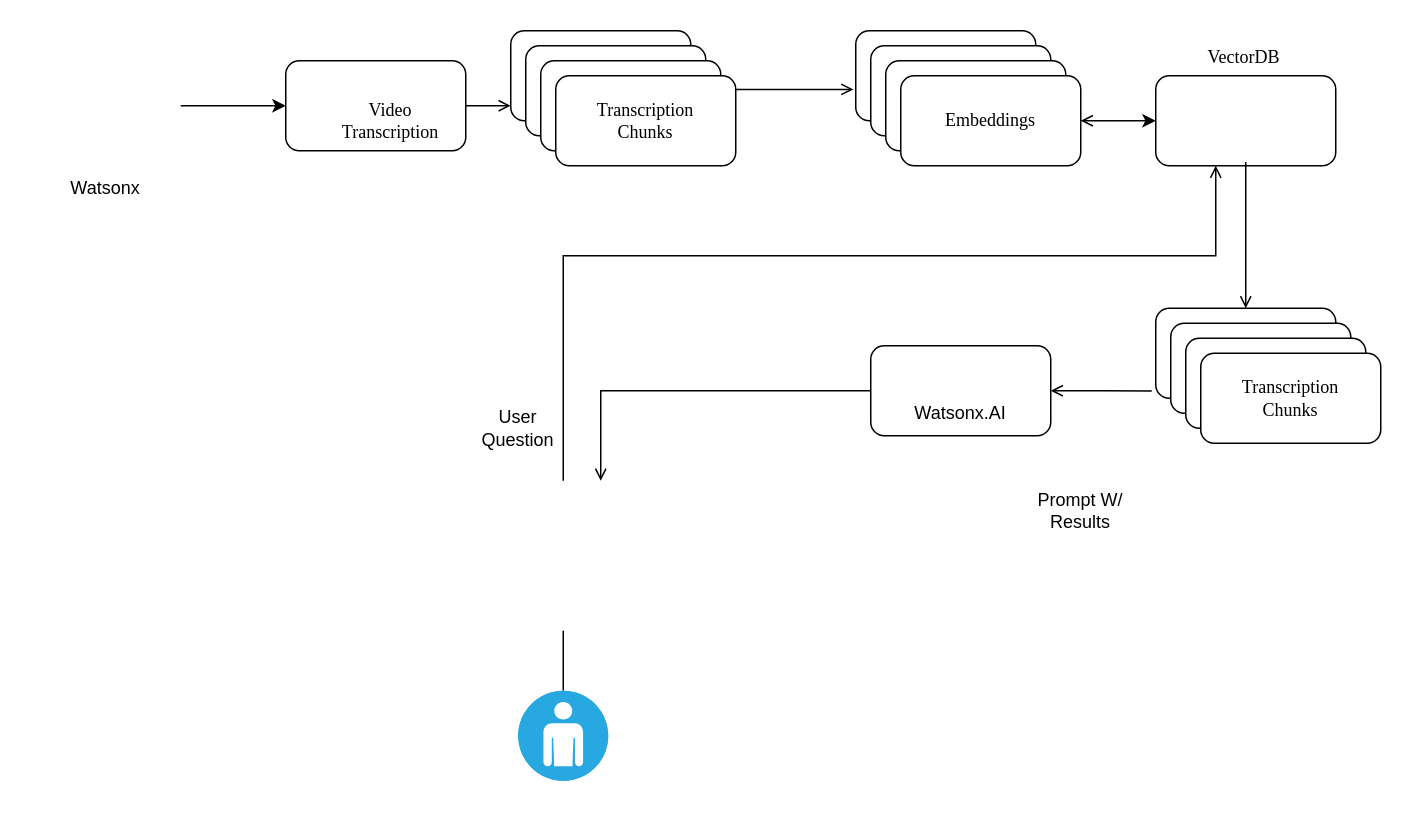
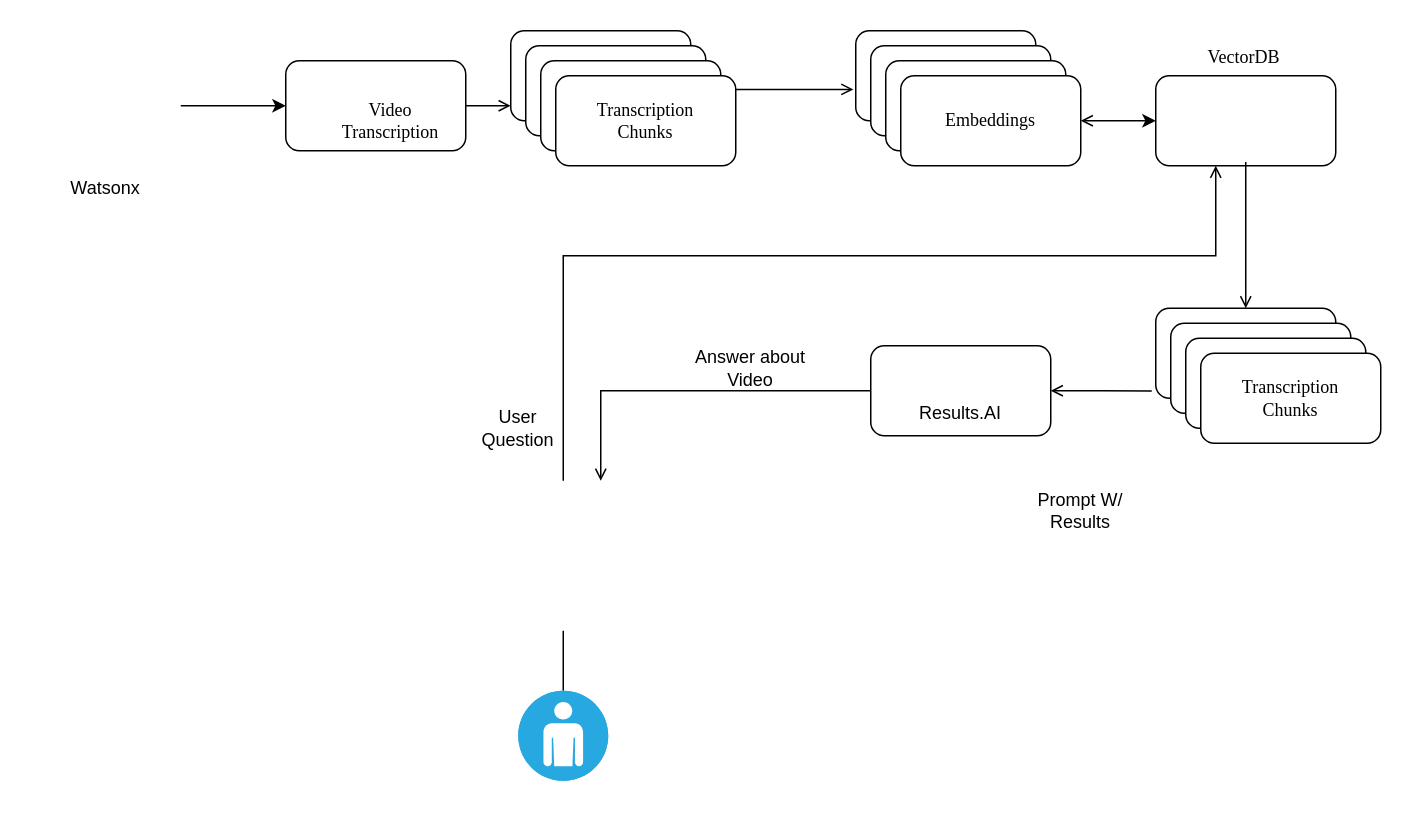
  <mxCell id="0" />
  <mxCell id="1" parent="0" />
  <mxCell id="2" style="edgeStyle=orthogonalEdgeStyle;rounded=0;orthogonalLoop=1;jettySize=auto;html=1;endArrow=none;endFill=0;startArrow=open;startFill=0;entryX=-0.022;entryY=0.919;entryDx=0;entryDy=0;entryPerimeter=0;" edge="1" parent="1" source="4" target="33"><mxGeometry relative="1" as="geometry"><mxPoint x="760" y="260" as="targetPoint" /></mxGeometry></mxCell>
  <mxCell id="3" style="edgeStyle=orthogonalEdgeStyle;rounded=0;orthogonalLoop=1;jettySize=auto;html=1;entryX=0.75;entryY=0;entryDx=0;entryDy=0;endArrow=open;endFill=0;" edge="1" parent="1" source="4" target="30"><mxGeometry relative="1" as="geometry" /></mxCell>
  <mxCell id="4" value="" style="rounded=1;whiteSpace=wrap;html=1;" vertex="1" parent="1"><mxGeometry x="580" y="230" width="120" height="60" as="geometry" /></mxCell>
  <mxCell id="5" style="edgeStyle=orthogonalEdgeStyle;rounded=0;orthogonalLoop=1;jettySize=auto;html=1;entryX=0;entryY=0.5;entryDx=0;entryDy=0;" edge="1" parent="1" source="6" target="8"><mxGeometry relative="1" as="geometry" /></mxCell>
  <mxCell id="6" value="" style="shape=image;html=1;verticalAlign=top;verticalLabelPosition=bottom;labelBackgroundColor=#ffffff;imageAspect=0;aspect=fixed;image=https://cdn3.iconfinder.com/data/icons/social-media-black-white-2/512/BW_Youtube_glyph_svg-128.png" vertex="1" parent="1"><mxGeometry x="20" y="20" width="100" height="100" as="geometry" /></mxCell>
  <mxCell id="7" value="Watsonx" style="text;html=1;align=center;verticalAlign=middle;whiteSpace=wrap;rounded=0;" vertex="1" parent="1"><mxGeometry x="40" y="110" width="60" height="30" as="geometry" /></mxCell>
  <mxCell id="8" value="" style="rounded=1;whiteSpace=wrap;html=1;" vertex="1" parent="1"><mxGeometry x="190" y="40" width="120" height="60" as="geometry" /></mxCell>
  <mxCell id="9" value="&lt;div&gt;Video&lt;/div&gt;Transcription" style="text;html=1;align=center;verticalAlign=middle;whiteSpace=wrap;rounded=0;fontFamily=Comic Sans MS;" vertex="1" parent="1"><mxGeometry x="230" y="65" width="60" height="30" as="geometry" /></mxCell>
  <mxCell id="10" value="" style="rounded=1;whiteSpace=wrap;html=1;" vertex="1" parent="1"><mxGeometry x="340" y="20" width="120" height="60" as="geometry" /></mxCell>
  <mxCell id="11" value="" style="rounded=1;whiteSpace=wrap;html=1;" vertex="1" parent="1"><mxGeometry x="350" y="30" width="120" height="60" as="geometry" /></mxCell>
  <mxCell id="12" style="edgeStyle=orthogonalEdgeStyle;rounded=0;orthogonalLoop=1;jettySize=auto;html=1;entryX=1;entryY=0.5;entryDx=0;entryDy=0;startArrow=open;startFill=0;endArrow=none;endFill=0;" edge="1" parent="1" target="8"><mxGeometry relative="1" as="geometry"><mxPoint x="340" y="70" as="sourcePoint" /></mxGeometry></mxCell>
  <mxCell id="13" value="" style="rounded=1;whiteSpace=wrap;html=1;" vertex="1" parent="1"><mxGeometry x="360" y="40" width="120" height="60" as="geometry" /></mxCell>
  <mxCell id="14" style="edgeStyle=orthogonalEdgeStyle;rounded=0;orthogonalLoop=1;jettySize=auto;html=1;entryX=-0.013;entryY=0.652;entryDx=0;entryDy=0;exitX=0.987;exitY=0.152;exitDx=0;exitDy=0;exitPerimeter=0;entryPerimeter=0;endArrow=open;endFill=0;" edge="1" parent="1" source="15" target="22"><mxGeometry relative="1" as="geometry"><Array as="points"><mxPoint x="530" y="59" /><mxPoint x="530" y="59" /></Array></mxGeometry></mxCell>
  <mxCell id="15" value="" style="rounded=1;whiteSpace=wrap;html=1;" vertex="1" parent="1"><mxGeometry x="370" y="50" width="120" height="60" as="geometry" /></mxCell>
  <mxCell id="16" value="&lt;div&gt;Transcription&lt;/div&gt;Chunks&lt;div&gt;&lt;/div&gt;" style="text;html=1;align=center;verticalAlign=middle;whiteSpace=wrap;rounded=0;fontFamily=Comic Sans MS;" vertex="1" parent="1"><mxGeometry x="400" y="65" width="60" height="30" as="geometry" /></mxCell>
  <mxCell id="17" style="edgeStyle=orthogonalEdgeStyle;rounded=0;orthogonalLoop=1;jettySize=auto;html=1;entryX=0.5;entryY=0;entryDx=0;entryDy=0;endArrow=none;endFill=0;startArrow=open;startFill=0;" edge="1" parent="1" source="18" target="30"><mxGeometry relative="1" as="geometry"><Array as="points"><mxPoint x="810" y="170" /><mxPoint x="375" y="170" /></Array></mxGeometry></mxCell>
  <mxCell id="18" value="" style="rounded=1;whiteSpace=wrap;html=1;" vertex="1" parent="1"><mxGeometry x="770" y="50" width="120" height="60" as="geometry" /></mxCell>
  <mxCell id="19" value="VectorDB&lt;div&gt;&lt;/div&gt;&lt;div&gt;&lt;/div&gt;" style="text;html=1;align=center;verticalAlign=middle;whiteSpace=wrap;rounded=0;fontFamily=Comic Sans MS;" vertex="1" parent="1"><mxGeometry x="799.12" y="22.5" width="60" height="30" as="geometry" /></mxCell>
  <mxCell id="20" style="edgeStyle=orthogonalEdgeStyle;rounded=0;orthogonalLoop=1;jettySize=auto;html=1;entryX=0.5;entryY=0;entryDx=0;entryDy=0;endArrow=open;endFill=0;" edge="1" parent="1" source="21" target="33"><mxGeometry relative="1" as="geometry" /></mxCell>
  <mxCell id="21" value="" style="shape=image;verticalLabelPosition=bottom;labelBackgroundColor=default;verticalAlign=top;aspect=fixed;imageAspect=0;image=https://miro.medium.com/v2/resize:fit:1044/1*d2XUNgrLw7687CDfXx9-Dw.png;" vertex="1" parent="1"><mxGeometry x="800.88" y="52.5" width="58.24" height="55" as="geometry" /></mxCell>
  <mxCell id="22" value="" style="rounded=1;whiteSpace=wrap;html=1;" vertex="1" parent="1"><mxGeometry x="570" y="20" width="120" height="60" as="geometry" /></mxCell>
  <mxCell id="23" value="" style="rounded=1;whiteSpace=wrap;html=1;" vertex="1" parent="1"><mxGeometry x="580" y="30" width="120" height="60" as="geometry" /></mxCell>
  <mxCell id="24" value="" style="rounded=1;whiteSpace=wrap;html=1;" vertex="1" parent="1"><mxGeometry x="590" y="40" width="120" height="60" as="geometry" /></mxCell>
  <mxCell id="25" style="edgeStyle=orthogonalEdgeStyle;rounded=0;orthogonalLoop=1;jettySize=auto;html=1;startArrow=open;startFill=0;" edge="1" parent="1" source="26"><mxGeometry relative="1" as="geometry"><mxPoint x="770" y="80" as="targetPoint" /></mxGeometry></mxCell>
  <mxCell id="26" value="" style="rounded=1;whiteSpace=wrap;html=1;" vertex="1" parent="1"><mxGeometry x="600" y="50" width="120" height="60" as="geometry" /></mxCell>
  <mxCell id="27" value="Embeddings&lt;div&gt;&lt;/div&gt;&lt;div&gt;&lt;/div&gt;" style="text;html=1;align=center;verticalAlign=middle;whiteSpace=wrap;rounded=0;fontFamily=Comic Sans MS;" vertex="1" parent="1"><mxGeometry x="630" y="65" width="60" height="30" as="geometry" /></mxCell>
  <mxCell id="28" style="edgeStyle=orthogonalEdgeStyle;rounded=0;orthogonalLoop=1;jettySize=auto;html=1;endArrow=none;endFill=0;" edge="1" parent="1" source="29" target="30"><mxGeometry relative="1" as="geometry" /></mxCell>
  <mxCell id="29" value="" style="fillColor=#28A8E0;verticalLabelPosition=bottom;sketch=0;html=1;strokeColor=#ffffff;verticalAlign=top;align=center;points=[[0.145,0.145,0],[0.5,0,0],[0.855,0.145,0],[1,0.5,0],[0.855,0.855,0],[0.5,1,0],[0.145,0.855,0],[0,0.5,0]];pointerEvents=1;shape=mxgraph.cisco_safe.compositeIcon;bgIcon=ellipse;resIcon=mxgraph.cisco_safe.capability.user;" vertex="1" parent="1"><mxGeometry x="345" y="460" width="60" height="60" as="geometry" /></mxCell>
  <mxCell id="30" value="" style="shape=image;html=1;verticalAlign=top;verticalLabelPosition=bottom;labelBackgroundColor=#ffffff;imageAspect=0;aspect=fixed;image=https://cdn4.iconfinder.com/data/icons/computer-and-web-2/500/Development-128.png" vertex="1" parent="1"><mxGeometry x="325" y="320" width="100" height="100" as="geometry" /></mxCell>
- <mxCell id="31" value="Watsonx.AI" style="text;html=1;align=center;verticalAlign=middle;whiteSpace=wrap;rounded=0;" vertex="1" parent="1"><mxGeometry x="610" y="260" width="60" height="30" as="geometry" /></mxCell>
+ <mxCell id="31" value="Results.AI" style="text;html=1;align=center;verticalAlign=middle;whiteSpace=wrap;rounded=0;" vertex="1" parent="1"><mxGeometry x="610" y="260" width="60" height="30" as="geometry" /></mxCell>
  <mxCell id="32" value="" style="shape=image;verticalLabelPosition=bottom;labelBackgroundColor=default;verticalAlign=top;aspect=fixed;imageAspect=0;image=https://cache.globalcatalog.cloud.ibm.com/api/v1/12fbfff4-12c7-ccd0-80e6-603e8607468a/artifacts/cache/5069ed6f1454d880c2695d54c1115576-public/watsonx--light-theme.svg;" vertex="1" parent="1"><mxGeometry x="620" y="230" width="40" height="40" as="geometry" /></mxCell>
  <mxCell id="33" value="" style="rounded=1;whiteSpace=wrap;html=1;" vertex="1" parent="1"><mxGeometry x="770" y="205" width="120" height="60" as="geometry" /></mxCell>
  <mxCell id="34" value="" style="rounded=1;whiteSpace=wrap;html=1;" vertex="1" parent="1"><mxGeometry x="780" y="215" width="120" height="60" as="geometry" /></mxCell>
  <mxCell id="35" value="" style="rounded=1;whiteSpace=wrap;html=1;" vertex="1" parent="1"><mxGeometry x="790" y="225" width="120" height="60" as="geometry" /></mxCell>
  <mxCell id="36" value="" style="rounded=1;whiteSpace=wrap;html=1;" vertex="1" parent="1"><mxGeometry x="800" y="235" width="120" height="60" as="geometry" /></mxCell>
  <mxCell id="37" value="Transcription&lt;div&gt;&lt;/div&gt;&lt;div&gt;&lt;/div&gt;&lt;div&gt;Chunks&lt;/div&gt;" style="text;html=1;align=center;verticalAlign=middle;whiteSpace=wrap;rounded=0;fontFamily=Comic Sans MS;" vertex="1" parent="1"><mxGeometry x="830" y="250" width="60" height="30" as="geometry" /></mxCell>
  <mxCell id="38" value="User Question" style="text;html=1;align=center;verticalAlign=middle;whiteSpace=wrap;rounded=0;" vertex="1" parent="1"><mxGeometry x="315" y="270" width="60" height="30" as="geometry" /></mxCell>
  <mxCell id="39" value="Prompt W/&lt;div&gt;Results&lt;/div&gt;" style="text;html=1;align=center;verticalAlign=middle;whiteSpace=wrap;rounded=0;" vertex="1" parent="1"><mxGeometry x="690" y="325" width="60" height="30" as="geometry" /></mxCell>
+ <mxCell id="40" value="Answer about Video" style="text;html=1;align=center;verticalAlign=middle;whiteSpace=wrap;rounded=0;" vertex="1" parent="1"><mxGeometry x="460" y="230" width="80" height="30" as="geometry" /></mxCell>
